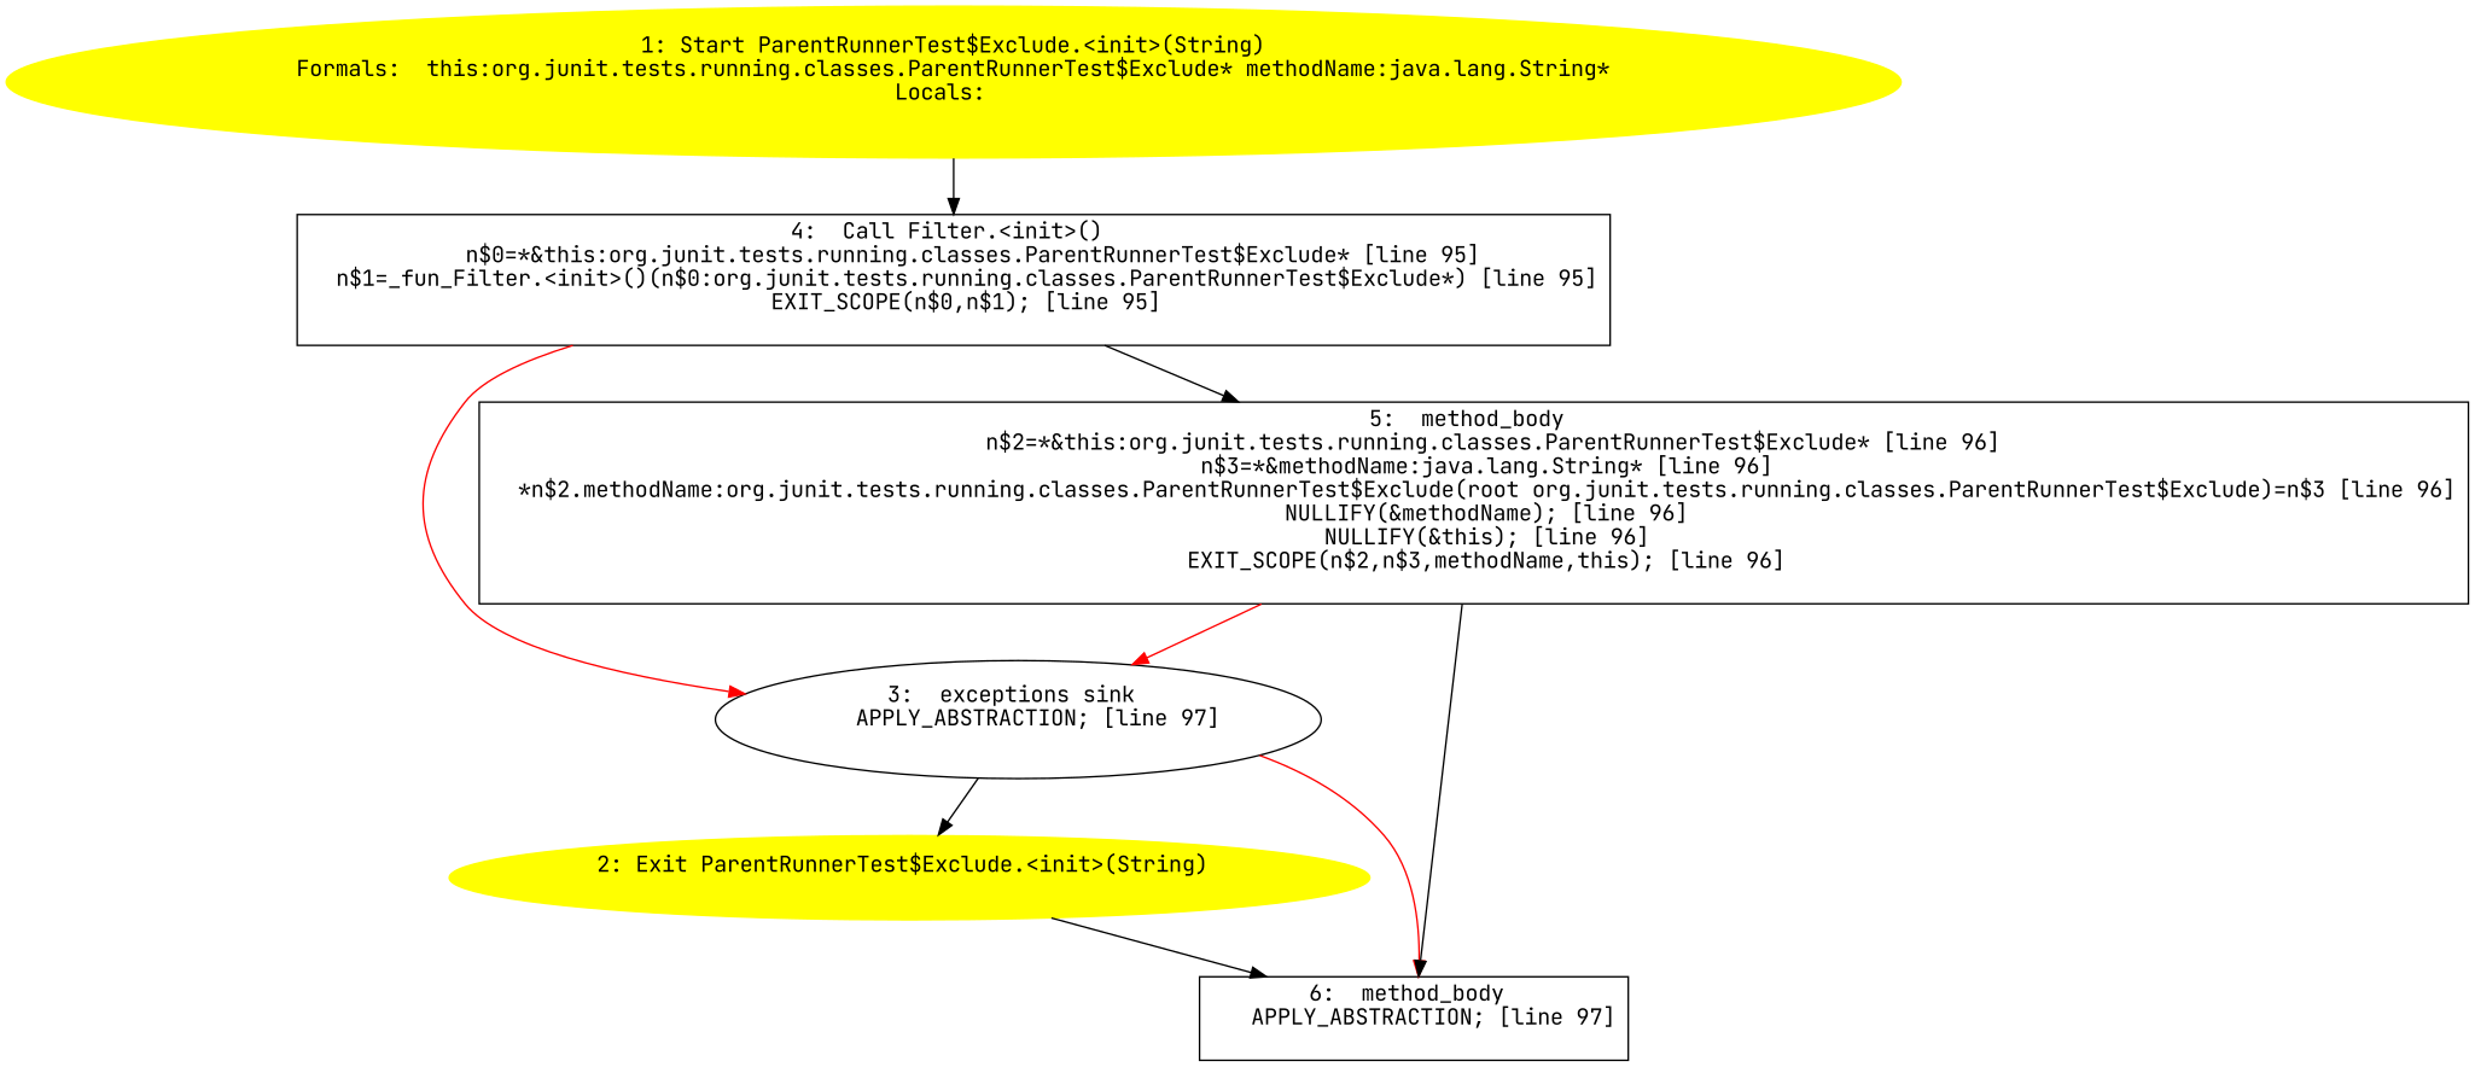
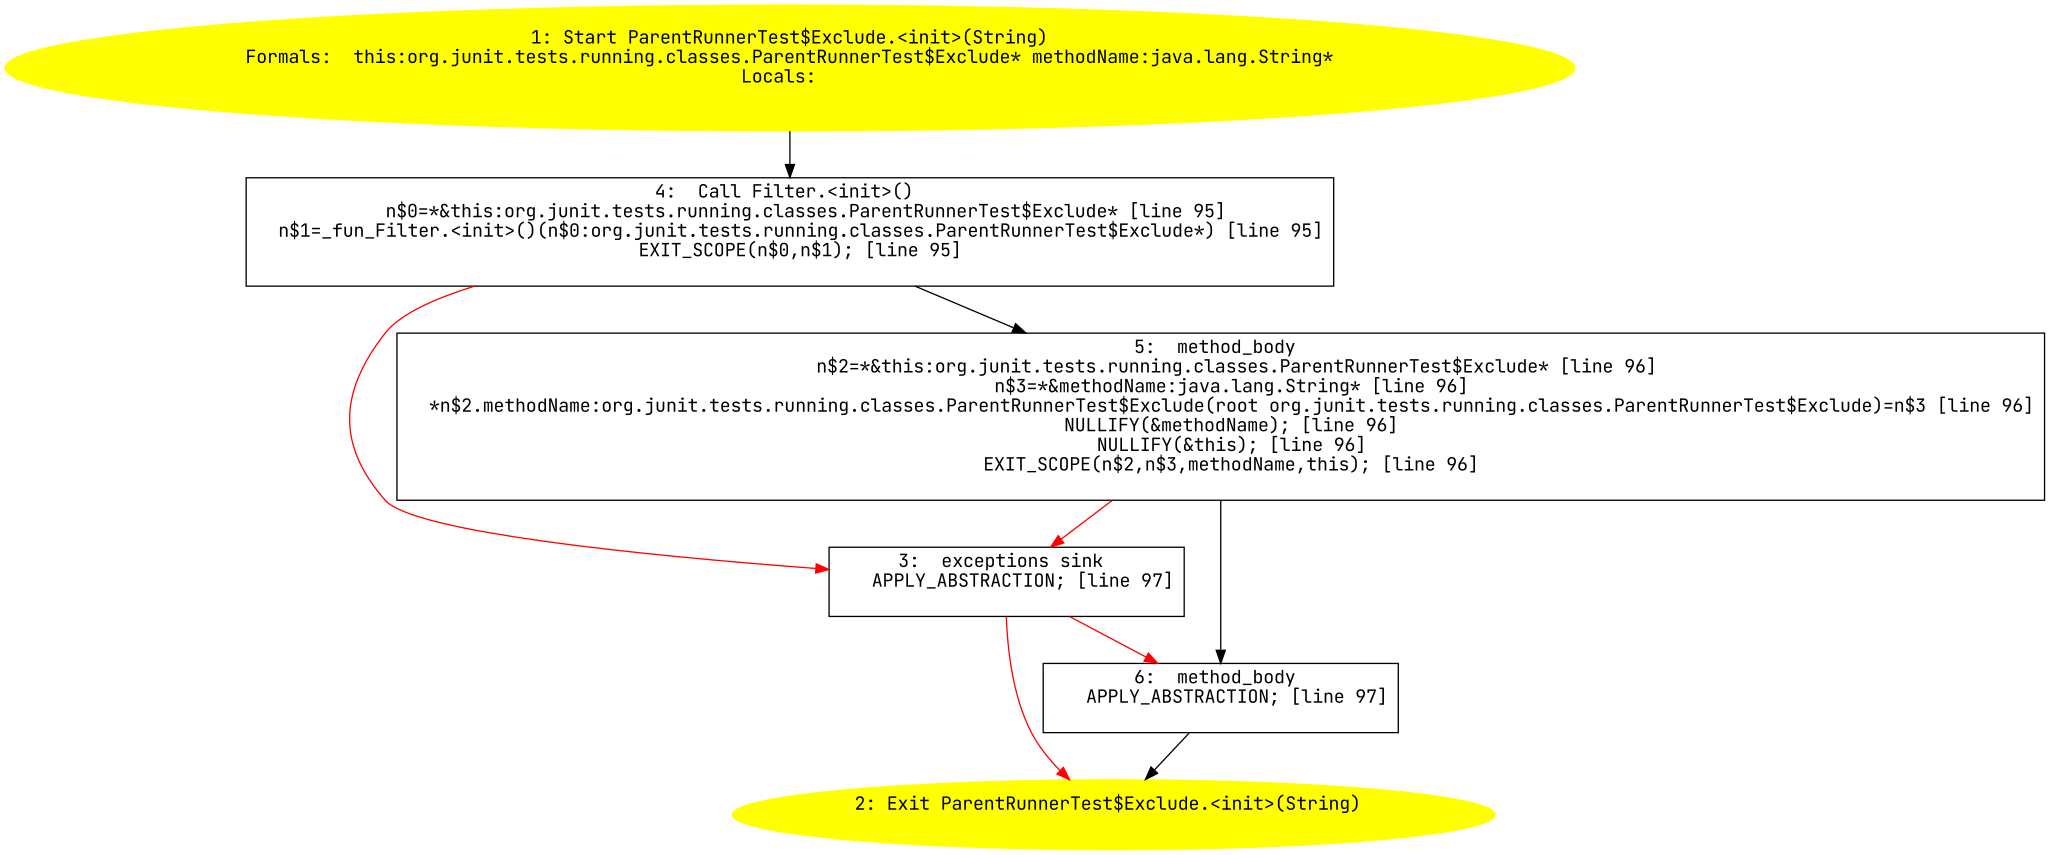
  digraph {
    fontname="JetBrains Mono"
    node [fontname="JetBrains Mono" shape=box]
    edge [fontname="JetBrains Mono"]
    n1 [color=yellow label="1: Start ParentRunnerTest$Exclude.<init>(String)\nFormals:  this:org.junit.tests.running.classes.ParentRunnerTest$Exclude* methodName:java.lang.String*\nLocals:  \n  " style=filled shape=""]
    n2 [label="4:  Call Filter.<init>() \n   n$0=*&this:org.junit.tests.running.classes.ParentRunnerTest$Exclude* [line 95]\n  n$1=_fun_Filter.<init>()(n$0:org.junit.tests.running.classes.ParentRunnerTest$Exclude*) [line 95]\n  EXIT_SCOPE(n$0,n$1); [line 95]\n "]
-   n3 [label="3:  exceptions sink \n   APPLY_ABSTRACTION; [line 97]\n " shape=ellipse]
+   n3 [label="3:  exceptions sink \n   APPLY_ABSTRACTION; [line 97]\n "]
    n4 [label="5:  method_body \n   n$2=*&this:org.junit.tests.running.classes.ParentRunnerTest$Exclude* [line 96]\n  n$3=*&methodName:java.lang.String* [line 96]\n  *n$2.methodName:org.junit.tests.running.classes.ParentRunnerTest$Exclude(root org.junit.tests.running.classes.ParentRunnerTest$Exclude)=n$3 [line 96]\n  NULLIFY(&methodName); [line 96]\n  NULLIFY(&this); [line 96]\n  EXIT_SCOPE(n$2,n$3,methodName,this); [line 96]\n "]
    n5 [color=yellow label="2: Exit ParentRunnerTest$Exclude.<init>(String) \n  " style=filled shape=""]
    n6 [label="6:  method_body \n   APPLY_ABSTRACTION; [line 97]\n "]
    n1 -> n2
    n2 -> n3 [color=red]
    n2 -> n4
-   n3 -> n5
+   n3 -> n5 [color=red]
    n3 -> n6 [color=red]
    n4 -> n3 [color=red]
    n4 -> n6
-   n5 -> n6
+   n6 -> n5
  }
